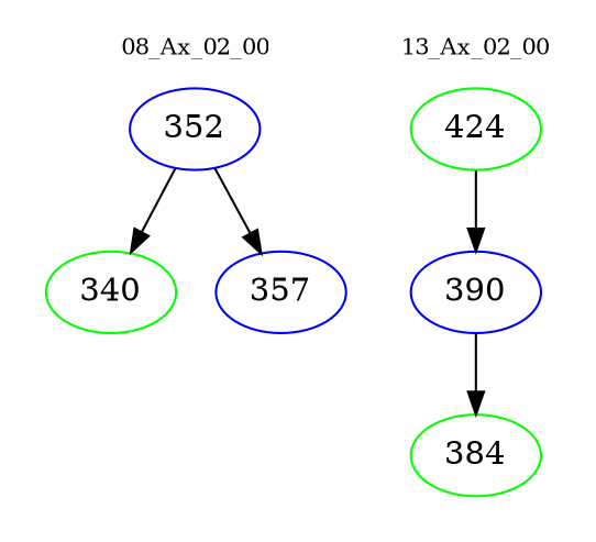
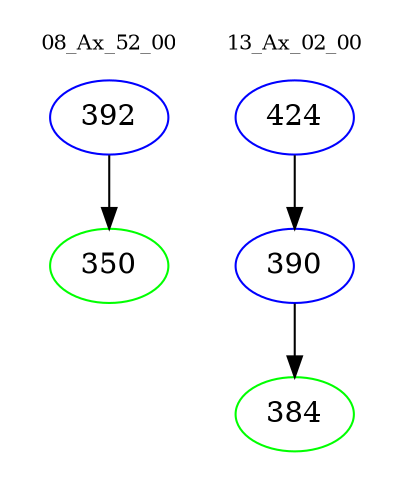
  digraph {
    node [color=blue]
    edge [color=black]
-   n1 [label=352]
-   n2 [color=green label=340]
-   n3 [label=357]
+   n1 [label=392]
+   n2 [color=green label=350]
    n4 [label=390]
    n5 [color=green label=384]
-   n6 [color=green label=424]
+   n6 [label=424]
    subgraph cluster_1 {
      color=white
      fontsize=10
-     label="08_Ax_02_00"
+     label="08_Ax_52_00"
      n1
      n2
-     n3
    }
    subgraph cluster_2 {
      color=white
      fontsize=10
      label="13_Ax_02_00"
      n4
      n5
      n6
    }
    n1 -> n2
-   n1 -> n3
    n4 -> n5
    n6 -> n4
  }
